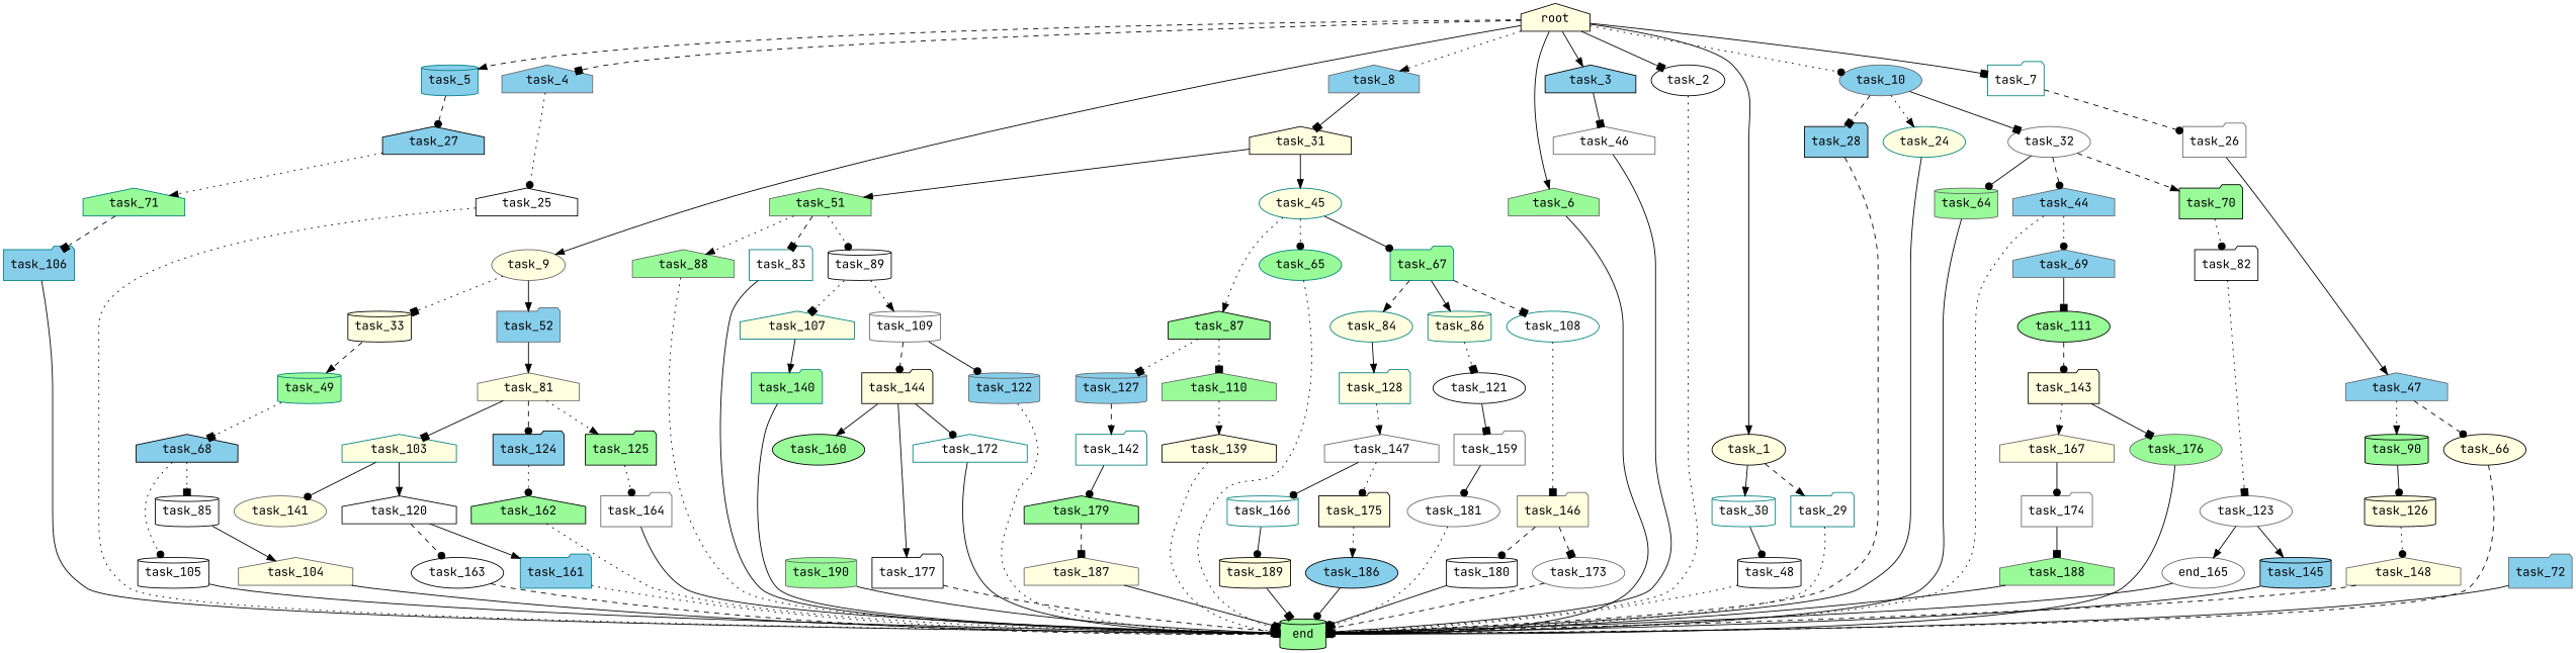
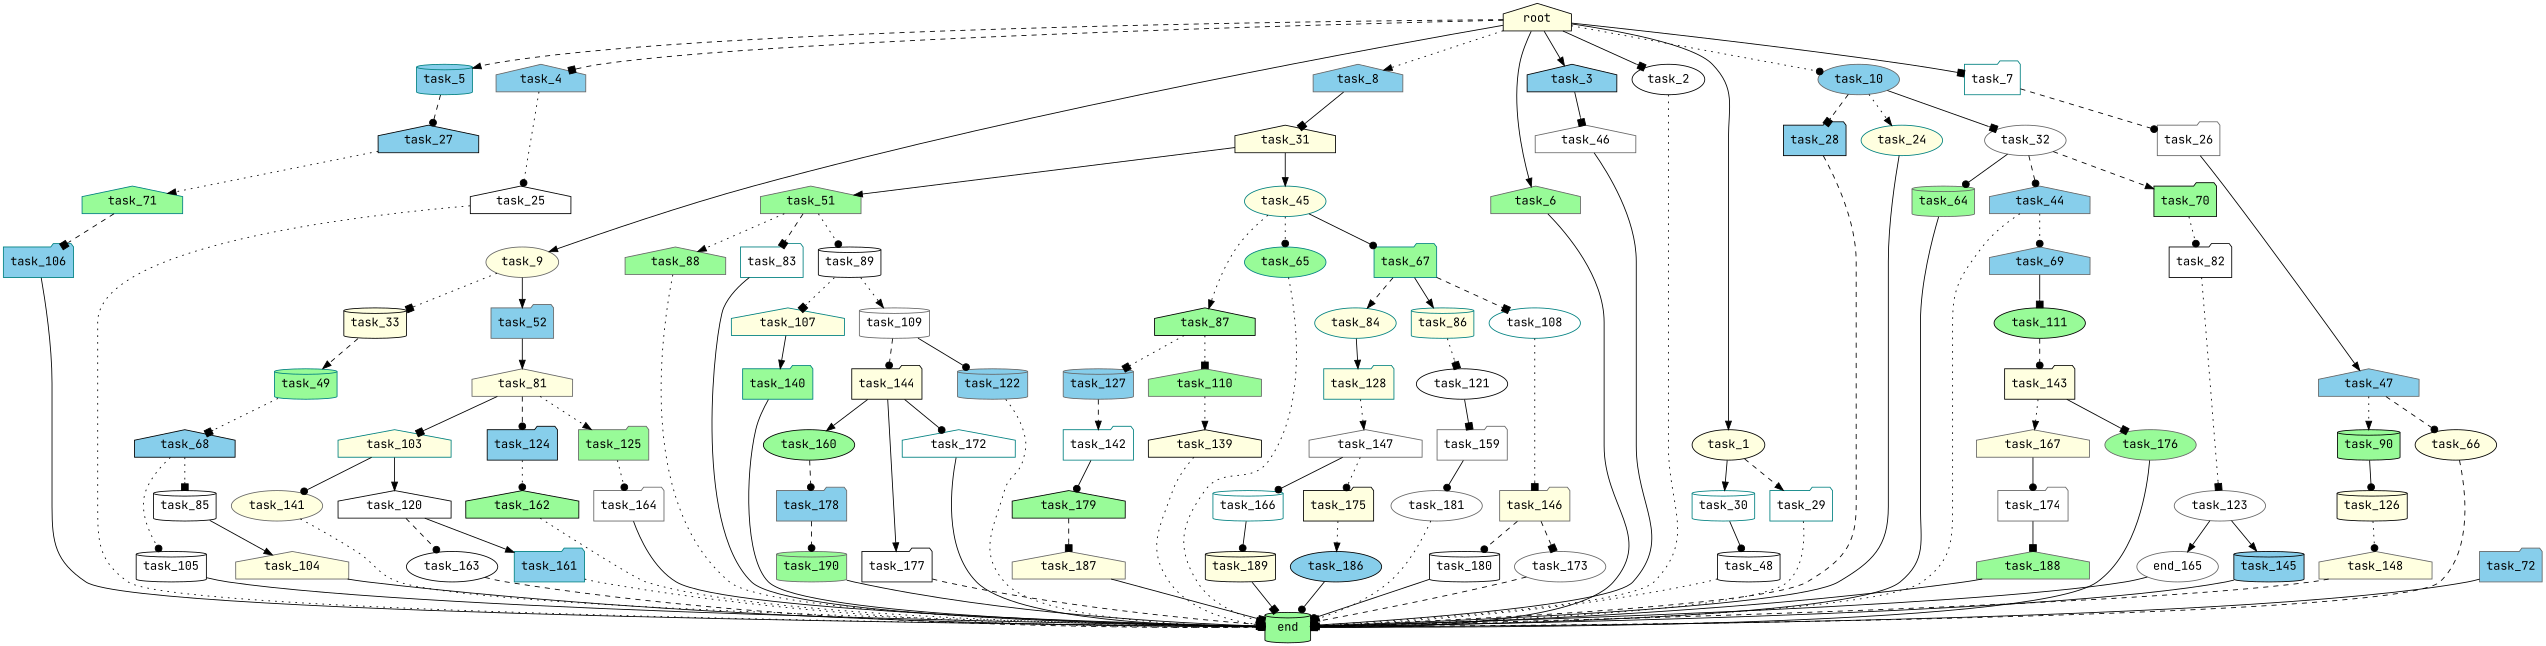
  digraph {
    fontname="JetBrains Mono"
    node [color=gray40 fillcolor=white fontname="JetBrains Mono" shape=house style=filled]
    edge [arrowhead=dot fontname="JetBrains Mono" style=solid]
    task_180 [color=black shape=cylinder]
    end [color=black fillcolor=palegreen shape=cylinder]
    task_27 [color=black fillcolor=skyblue]
    task_71 [color=teal fillcolor=palegreen]
    task_106 [color=teal fillcolor=skyblue shape=folder]
    task_68 [color=black fillcolor=skyblue]
    task_105 [color=black shape=cylinder]
    task_85 [color=black shape=cylinder]
    task_104 [fillcolor=lightyellow]
    task_72 [fillcolor=skyblue shape=folder]
    task_181 [shape=ellipse]
    task_187 [fillcolor=lightyellow]
    task_5 [color=teal fillcolor=skyblue shape=cylinder]
    task_4 [fillcolor=skyblue]
    task_25 [color=black]
    task_121 [color=black shape=ellipse]
    task_159 [shape=folder]
    task_84 [color=teal fillcolor=lightyellow shape=ellipse]
    task_128 [color=teal fillcolor=lightyellow shape=folder]
    task_147
    task_81 [fillcolor=lightyellow]
    task_103 [color=teal fillcolor=lightyellow]
    task_124 [color=black fillcolor=skyblue shape=folder]
-   task_125 [color=black fillcolor=palegreen shape=folder]
+   task_125 [fillcolor=palegreen shape=folder]
    task_141 [fillcolor=lightyellow shape=ellipse]
    task_120 [color=black]
    task_162 [color=black fillcolor=palegreen]
    task_164 [shape=folder]
    task_166 [color=teal shape=cylinder]
    task_175 [color=black fillcolor=lightyellow shape=folder]
    task_189 [color=black fillcolor=lightyellow shape=cylinder]
    task_186 [color=black fillcolor=skyblue shape=ellipse]
    task_90 [color=black fillcolor=palegreen shape=cylinder]
    task_126 [color=black fillcolor=lightyellow shape=cylinder]
    task_148 [fillcolor=lightyellow]
    task_190 [fillcolor=palegreen shape=cylinder]
    task_143 [color=black fillcolor=lightyellow shape=folder]
    task_167 [fillcolor=lightyellow]
    task_176 [fillcolor=palegreen shape=ellipse]
    task_174 [shape=folder]
    task_26 [shape=folder]
    task_47 [fillcolor=skyblue]
    task_66 [color=black fillcolor=lightyellow shape=ellipse]
    task_64 [fillcolor=palegreen shape=cylinder]
    task_163 [color=black shape=ellipse]
    task_161 [color=teal fillcolor=skyblue shape=folder]
    task_31 [color=black fillcolor=lightyellow]
    task_51 [fillcolor=palegreen]
    task_45 [color=teal fillcolor=lightyellow shape=ellipse]
    task_88 [fillcolor=palegreen]
    task_83 [color=teal shape=folder]
    task_89 [color=black shape=cylinder]
    task_87 [color=black fillcolor=palegreen]
    task_65 [color=teal fillcolor=palegreen shape=ellipse]
    task_67 [color=teal fillcolor=palegreen shape=folder]
    task_107 [color=teal fillcolor=lightyellow]
    task_109 [shape=cylinder]
    task_28 [color=black fillcolor=skyblue shape=folder]
    task_82 [color=black shape=folder]
    task_123 [shape=ellipse]
    n61 [label=end_165 shape=ellipse]
    task_145 [color=black fillcolor=skyblue shape=cylinder]
    task_9 [fillcolor=lightyellow shape=ellipse]
    task_33 [color=black fillcolor=lightyellow shape=cylinder]
    task_52 [fillcolor=skyblue shape=folder]
    task_49 [color=teal fillcolor=palegreen shape=cylinder]
    task_44 [fillcolor=skyblue]
    task_69 [fillcolor=skyblue]
    task_142 [color=teal shape=folder]
    task_179 [color=black fillcolor=palegreen]
    root [color=black fillcolor=lightyellow]
    task_8 [fillcolor=skyblue]
    task_6 [fillcolor=palegreen]
    task_3 [color=black fillcolor=skyblue]
    task_2 [color=black shape=ellipse]
    task_1 [color=black fillcolor=lightyellow shape=ellipse]
    task_10 [fillcolor=skyblue shape=ellipse]
    task_7 [color=teal shape=folder]
    task_46
    task_30 [color=teal shape=cylinder]
    task_29 [color=teal shape=folder]
    task_24 [color=teal fillcolor=lightyellow shape=ellipse]
    task_32 [shape=ellipse]
    task_111 [color=black fillcolor=palegreen shape=ellipse]
    task_86 [color=teal fillcolor=lightyellow shape=cylinder]
    task_160 [color=black fillcolor=palegreen shape=ellipse]
+   task_178 [fillcolor=skyblue shape=folder]
    task_188 [fillcolor=palegreen]
    task_177 [color=black shape=folder]
    task_140 [color=teal fillcolor=palegreen shape=folder]
    task_173 [shape=ellipse]
    task_139 [color=black fillcolor=lightyellow]
    task_144 [color=black fillcolor=lightyellow shape=folder]
    task_172 [color=teal]
    task_70 [color=black fillcolor=palegreen shape=folder]
    task_48 [color=black shape=cylinder]
    task_127 [fillcolor=skyblue shape=cylinder]
    task_110 [fillcolor=palegreen]
    task_108 [color=teal shape=ellipse]
    task_146 [fillcolor=lightyellow shape=folder]
    task_122 [fillcolor=skyblue shape=cylinder]
    task_180 -> end
    task_27 -> task_71 [arrowhead=normal style=dotted]
    task_71 -> task_106 [arrowhead=box style=dashed]
    task_106 -> end
    task_68 -> task_105 [style=dotted]
    task_68 -> task_85 [arrowhead=box style=dotted]
    task_105 -> end [arrowhead=normal]
    task_85 -> task_104 [arrowhead=normal]
    task_104 -> end [arrowhead=box]
    task_72 -> end
    task_181 -> end [arrowhead=normal style=dotted]
    task_187 -> end [arrowhead=box]
    task_5 -> task_27 [style=dashed]
    task_4 -> task_25 [style=dotted]
    task_25 -> end [arrowhead=normal style=dotted]
    task_121 -> task_159 [arrowhead=box]
    task_159 -> task_181
    task_84 -> task_128 [arrowhead=normal]
    task_128 -> task_147 [arrowhead=normal style=dotted]
    task_147 -> task_166
    task_147 -> task_175 [style=dotted]
    task_81 -> task_103 [arrowhead=box]
    task_81 -> task_124 [style=dashed]
    task_81 -> task_125 [arrowhead=normal style=dotted]
    task_103 -> task_141
    task_103 -> task_120 [arrowhead=normal]
    task_124 -> task_162 [style=dotted]
    task_125 -> task_164 [style=dotted]
+   task_141 -> end [style=dotted]
    task_120 -> task_163 [style=dashed]
    task_120 -> task_161 [arrowhead=normal]
    task_162 -> end [style=dotted]
    task_164 -> end
    task_166 -> task_189
    task_175 -> task_186 [arrowhead=normal style=dotted]
    task_189 -> end [arrowhead=box]
    task_186 -> end
    task_90 -> task_126
    task_126 -> task_148 [style=dotted]
    task_148 -> end [arrowhead=box style=dashed]
    task_190 -> end [arrowhead=box]
    task_143 -> task_167 [arrowhead=normal style=dotted]
    task_143 -> task_176 [arrowhead=box]
    task_167 -> task_174
    task_176 -> end [arrowhead=normal]
    task_174 -> task_188 [arrowhead=box]
    task_26 -> task_47 [arrowhead=normal]
    task_47 -> task_90 [arrowhead=normal style=dotted]
    task_47 -> task_66 [style=dashed]
    task_66 -> end [style=dashed]
    task_64 -> end [arrowhead=box]
    task_163 -> end [style=dashed]
    task_161 -> end [style=dotted]
    task_31 -> task_51 [arrowhead=normal]
    task_31 -> task_45 [arrowhead=normal]
    task_51 -> task_88 [arrowhead=normal style=dotted]
    task_51 -> task_83 [arrowhead=box style=dashed]
    task_51 -> task_89 [style=dotted]
    task_45 -> task_87 [arrowhead=normal style=dotted]
    task_45 -> task_65 [style=dotted]
    task_45 -> task_67
    task_88 -> end [style=dotted]
    task_83 -> end [arrowhead=normal]
    task_89 -> task_107 [arrowhead=box style=dotted]
    task_89 -> task_109 [arrowhead=normal style=dotted]
    task_87 -> task_127 [arrowhead=box style=dotted]
    task_87 -> task_110 [arrowhead=box style=dotted]
    task_65 -> end [arrowhead=normal style=dotted]
    task_67 -> task_84 [arrowhead=normal style=dashed]
    task_67 -> task_86 [arrowhead=normal]
    task_67 -> task_108 [arrowhead=box style=dashed]
    task_107 -> task_140 [arrowhead=normal]
    task_109 -> task_144 [style=dashed]
    task_109 -> task_122
    task_28 -> end [arrowhead=box style=dashed]
    task_82 -> task_123 [arrowhead=box style=dotted]
    task_123 -> n61 [arrowhead=normal]
    task_123 -> task_145 [arrowhead=normal]
    n61 -> end [arrowhead=box]
    task_145 -> end [arrowhead=box]
    task_9 -> task_33 [arrowhead=box style=dotted]
    task_9 -> task_52 [arrowhead=normal]
    task_33 -> task_49 [arrowhead=normal style=dashed]
    task_52 -> task_81 [arrowhead=normal]
    task_49 -> task_68 [arrowhead=box style=dotted]
    task_44 -> end [arrowhead=box style=dotted]
    task_44 -> task_69 [style=dotted]
    task_69 -> task_111 [arrowhead=box]
    task_142 -> task_179
    task_179 -> task_187 [arrowhead=box style=dashed]
    root -> task_5 [arrowhead=normal style=dashed]
    root -> task_4 [arrowhead=box style=dashed]
    root -> task_9 [arrowhead=normal]
    root -> task_8 [arrowhead=normal style=dotted]
    root -> task_6 [arrowhead=normal]
    root -> task_3 [arrowhead=normal]
    root -> task_2 [arrowhead=box]
    root -> task_1 [arrowhead=normal]
    root -> task_10 [style=dotted]
    root -> task_7 [arrowhead=box]
    task_8 -> task_31 [arrowhead=box]
    task_6 -> end [arrowhead=box]
    task_3 -> task_46 [arrowhead=box]
    task_2 -> end [style=dotted]
    task_1 -> task_30 [arrowhead=normal]
    task_1 -> task_29 [arrowhead=normal style=dashed]
    task_10 -> task_28 [arrowhead=box style=dashed]
    task_10 -> task_24 [arrowhead=normal style=dotted]
    task_10 -> task_32 [arrowhead=box]
    task_7 -> task_26 [style=dashed]
    task_46 -> end
    task_30 -> task_48
    task_29 -> end [arrowhead=box style=dotted]
    task_24 -> end [arrowhead=box]
    task_32 -> task_64
    task_32 -> task_44 [style=dashed]
    task_32 -> task_70 [arrowhead=normal style=dashed]
    task_111 -> task_143 [style=dashed]
    task_86 -> task_121 [arrowhead=box style=dotted]
+   task_160 -> task_178 [style=dashed]
+   task_178 -> task_190 [style=dashed]
    task_188 -> end [arrowhead=normal]
    task_177 -> end [arrowhead=normal style=dashed]
    task_140 -> end
    task_173 -> end [style=dashed]
    task_139 -> end [style=dotted]
    task_144 -> task_160 [arrowhead=normal]
    task_144 -> task_177 [arrowhead=normal]
    task_144 -> task_172
    task_172 -> end [arrowhead=box]
    task_70 -> task_82 [style=dotted]
    task_48 -> end [arrowhead=normal style=dotted]
    task_127 -> task_142 [arrowhead=normal style=dashed]
    task_110 -> task_139 [arrowhead=normal style=dotted]
    task_108 -> task_146 [arrowhead=box style=dotted]
    task_146 -> task_180 [style=dashed]
    task_146 -> task_173 [arrowhead=box style=dashed]
    task_122 -> end [style=dotted]
  }
